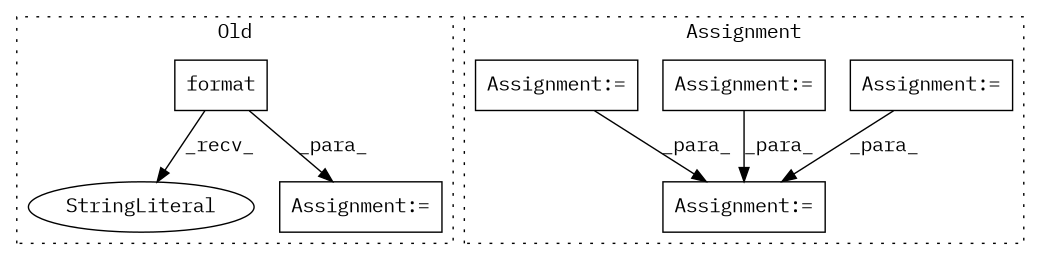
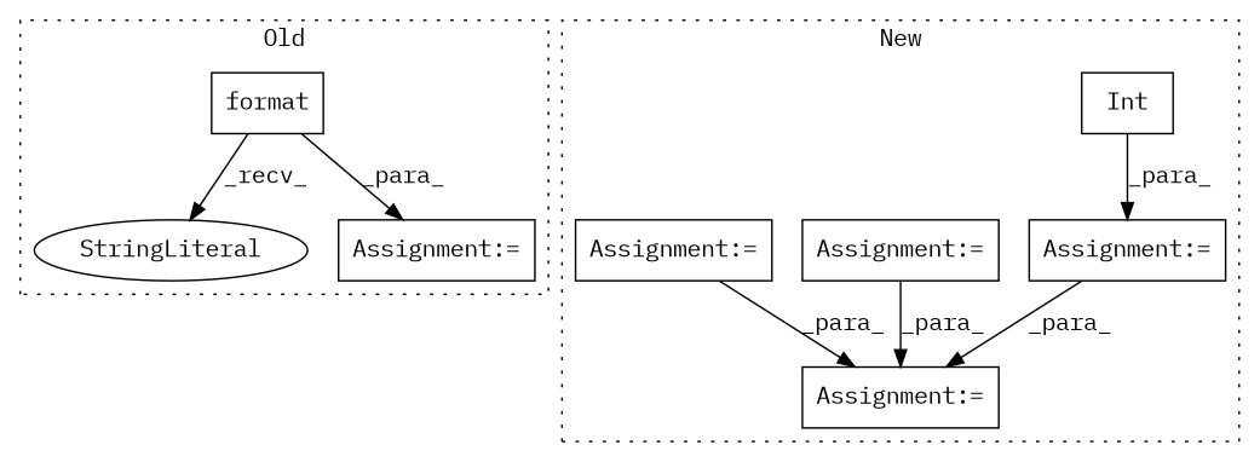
  digraph {
    fontname="IBM Plex Mono"
    node [a=7 fontname="IBM Plex Mono" l=1 shape=box]
    edge [fontname="IBM Plex Mono"]
    n1 [a=32 l="7,1" label=format s="21818,22040"]
    n2 [a=45 l=80 label=StringLiteral s=21737 shape=ellipse]
    n3 [label="Assignment:=" s=21736]
+   n4 [a=32 l="4,1" label=Int s="22033,22065"]
    n5 [label="Assignment:=" s=22194]
    n6 [label="Assignment:=" s=22032]
    n7 [label="Assignment:=" s=21966]
    n8 [label="Assignment:=" s=21879]
    subgraph cluster_1 {
      label=Old
      style=dotted
      n1
      n2
      n3
    }
    subgraph cluster_2 {
-     label=Assignment
+     label=New
      style=dotted
+     n4
      n5
      n6
      n7
      n8
    }
    n1 -> n2 [label=_recv_]
    n1 -> n3 [label=_para_]
+   n4 -> n6 [label=_para_]
    n6 -> n5 [label=_para_]
    n7 -> n5 [label=_para_]
    n8 -> n5 [label=_para_]
  }
